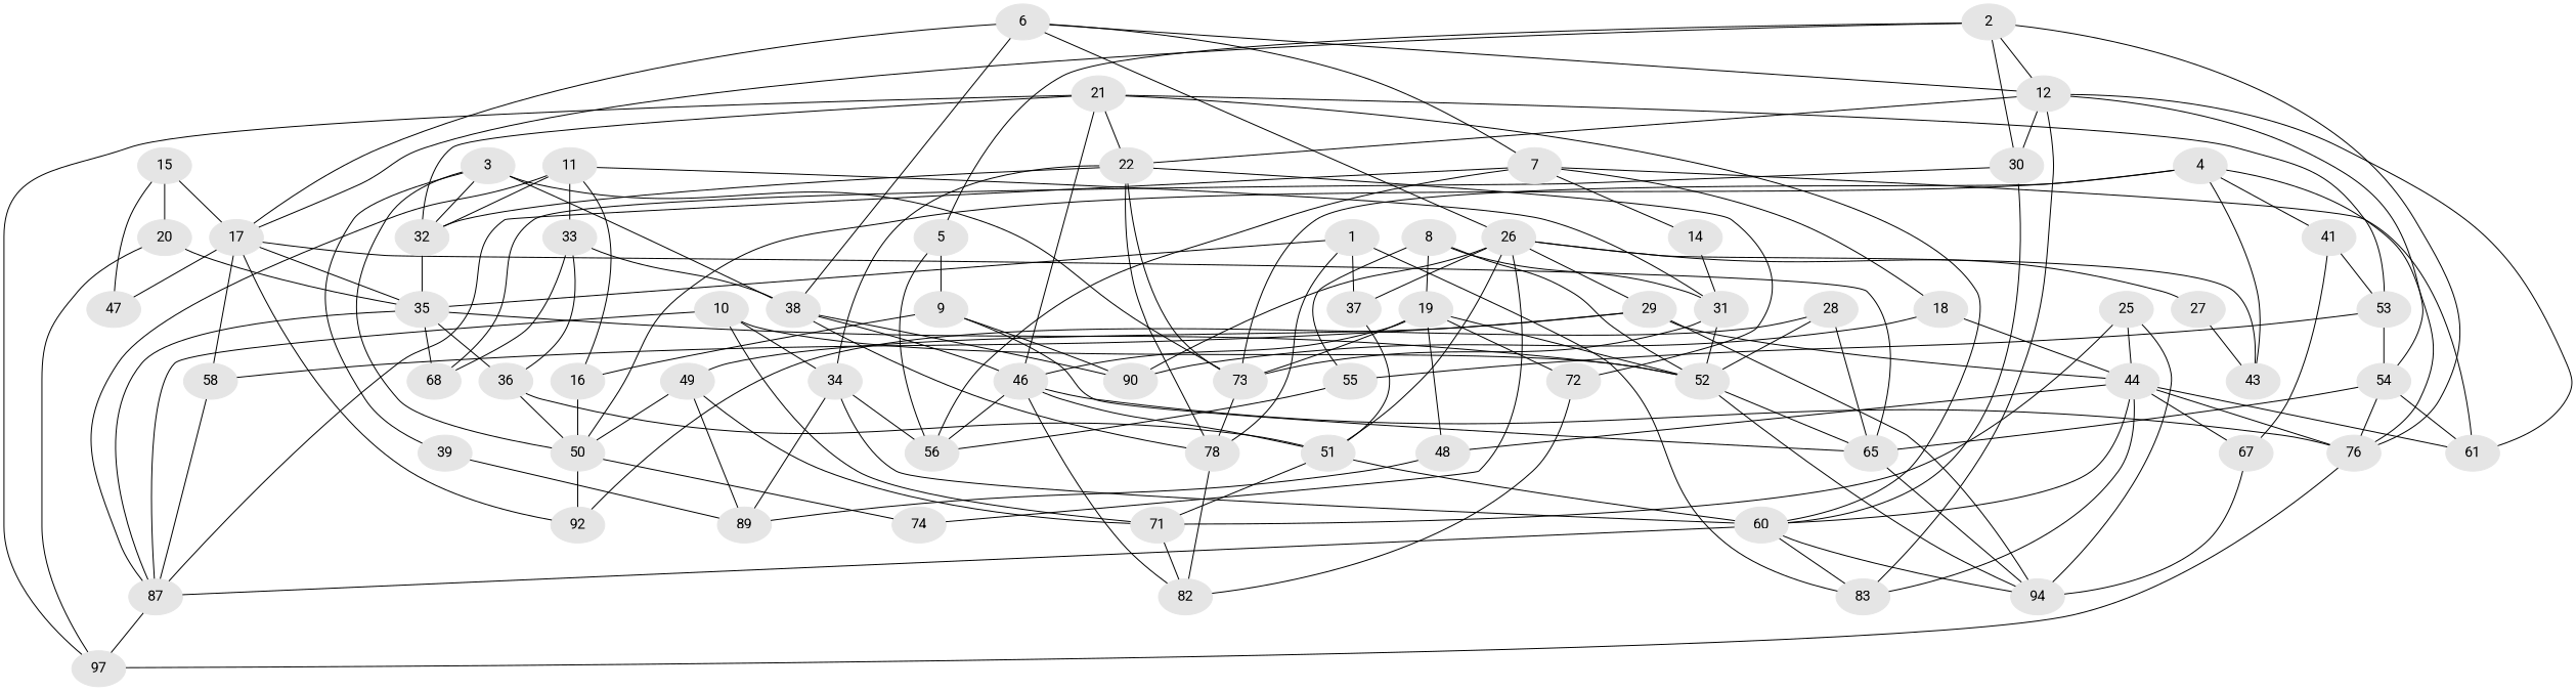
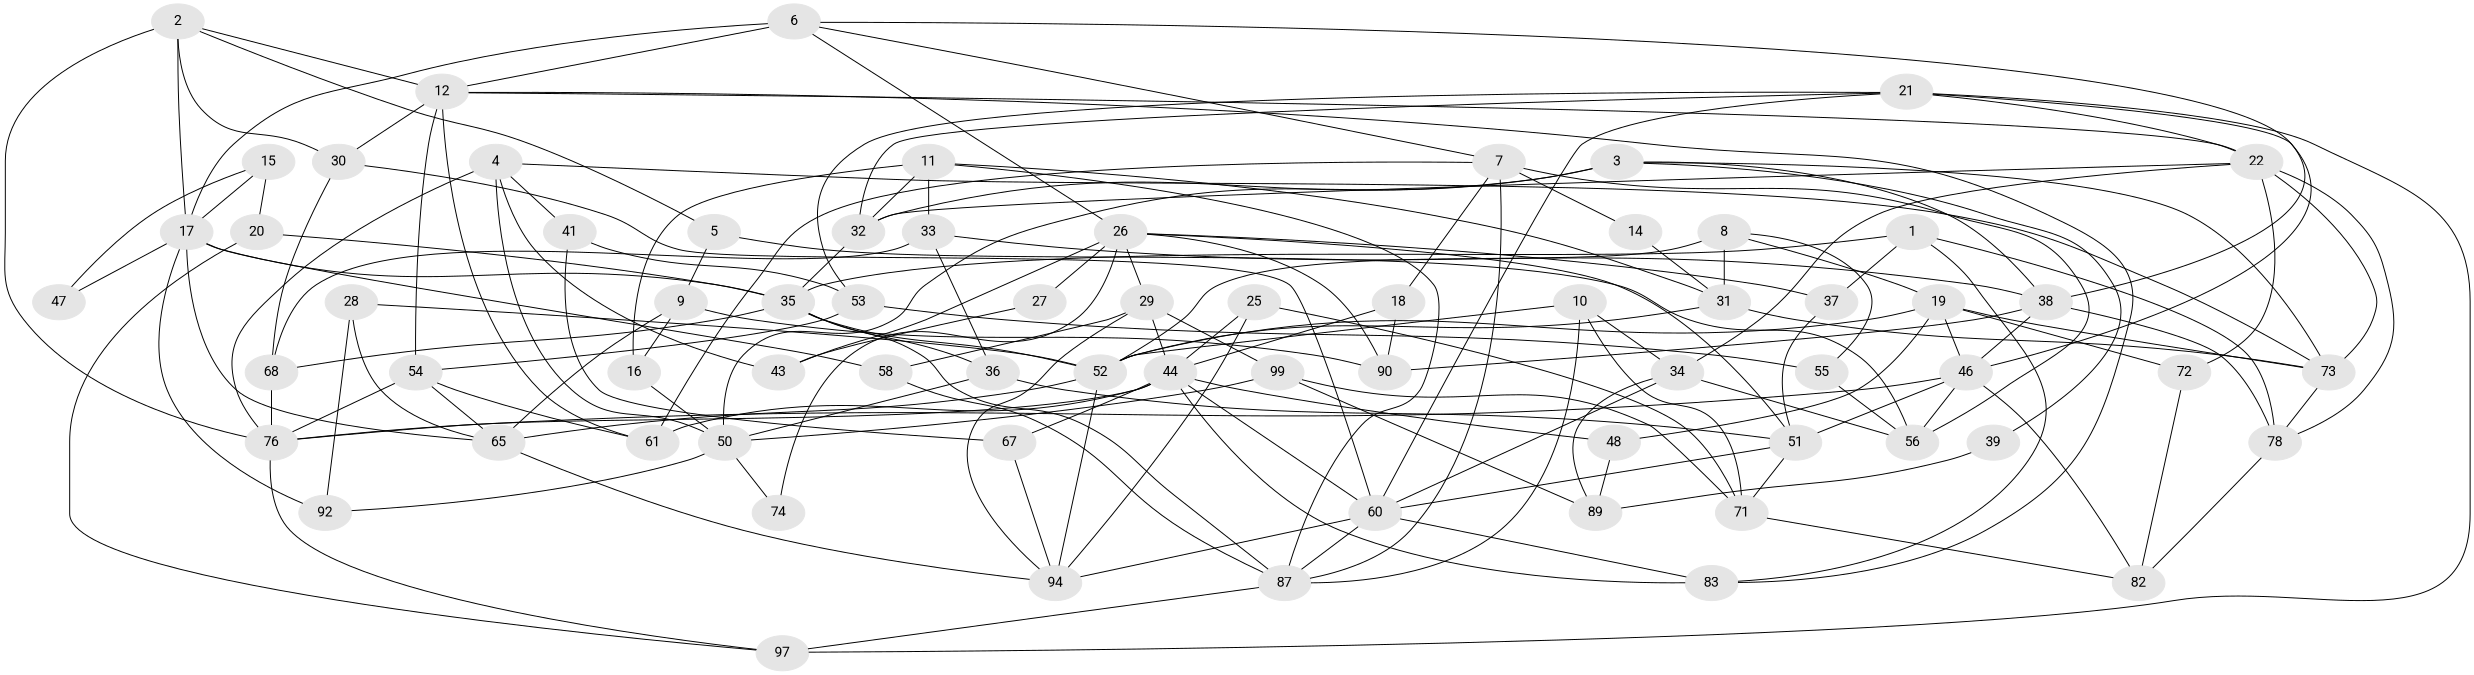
  graph {
    fontname=Roboto
    node [color=gray90 fontname=Roboto style=filled]
    edge [fontname=Roboto]
    1 [super="+96"]
    35 [super="+98"]
    37
    78
    83
    87 [super="+88"]
    52 [super="+70"]
    68
    36
    51 [super="+81"]
    82
    2 [super="+24"]
    5
    12
    17 [super="+77"]
    30 [super="+95"]
    76
    9
    56
    61
    22 [super="+69"]
    54 [super="+75"]
    65 [super="+84"]
    47
    58
    92
    60 [super="+91"]
    97
    3 [super="+59"]
    32
    38 [super="+45"]
    39
    50 [super="+80"]
    73 [super="+79"]
    90
    46 [super="+93"]
    89 [super="+100"]
    74
    4 [super="+23"]
    41 [super="+57"]
    43
    53
    67
    16
    6 [super="+62"]
    7 [super="+13"]
    26 [super="+85"]
    14
    18
    27
    29
    31
    44 [super="+63"]
    19 [super="+64"]
    48
    72
    8
    55
    94 [super="+99"]
    10 [super="+40"]
    34
    71
    11 [super="+86"]
    33 [super="+42"]
    15
    20
    21 [super="+66"]
    25
-   49
+   49 [label=99]
    28
    1 -- 35
    1 -- 37
    1 -- 78
    1 -- 83
    35 -- 87
    35 -- 52
    35 -- 68
    35 -- 36
    37 -- 51
    78 -- 82
    87 -- 97
    52 -- 65
    52 -- 94
+   68 -- 76
    36 -- 51
    36 -- 50
    51 -- 60
    51 -- 71
    2 -- 5
    2 -- 12
    2 -- 17
    2 -- 30
    2 -- 76
    5 -- 9
    5 -- 56
    12 -- 83
    12 -- 30
    12 -- 61
    12 -- 22
    12 -- 54
    17 -- 35
    17 -- 65
    17 -- 47
    17 -- 58
    17 -- 92
    30 -- 68
    30 -- 60
    76 -- 97
    9 -- 65
    9 -- 90
    9 -- 16
    22 -- 78
    22 -- 32
    22 -- 73
    22 -- 72
    22 -- 34
    54 -- 76
    54 -- 61
    54 -- 65
    65 -- 94
    58 -- 87
    60 -- 83
    60 -- 87
    60 -- 94
    3 -- 32
    3 -- 38
    3 -- 39
    3 -- 50 [weight=3]
    3 -- 73
    32 -- 35
    38 -- 78
    38 -- 90
    38 -- 46
    39 -- 89
    50 -- 92
    50 -- 74
    73 -- 78
    46 -- 51
    46 -- 82
    46 -- 76
    46 -- 56
    4 -- 76
    4 -- 50 [weight=2]
    4 -- 73
    4 -- 41
    4 -- 43
    41 -- 53
    41 -- 67
    53 -- 54
    53 -- 55
    67 -- 94
    16 -- 50
    6 -- 12
    6 -- 17 [weight=2]
    6 -- 38
    6 -- 7
    6 -- 26
    7 -- 87
    7 -- 56
    7 -- 61
    7 -- 14
    7 -- 18
    26 -- 37
    26 -- 51
    26 -- 90
    26 -- 74
    26 -- 43
    26 -- 27
    26 -- 29
    14 -- 31
    18 -- 90
    18 -- 44
    27 -- 43
    29 -- 58
    29 -- 44
    29 -- 94
    29 -- 49
    31 -- 52
    31 -- 73
    44 -- 83
    44 -- 76
    44 -- 61
    44 -- 60
    44 -- 67
    44 -- 48
    19 -- 52
    19 -- 73
    19 -- 46
    19 -- 48
    19 -- 72
    48 -- 89
    72 -- 82
    8 -- 52
    8 -- 31
    8 -- 19
    8 -- 55
    55 -- 56
    10 -- 87
    10 -- 52
    10 -- 34
    10 -- 71
    34 -- 56
    34 -- 60
    34 -- 89
    71 -- 82
    11 -- 87
    11 -- 32
    11 -- 16
    11 -- 31
    11 -- 33
    33 -- 68
    33 -- 36
    33 -- 38
    15 -- 17
    15 -- 47
    15 -- 20
    20 -- 35
    20 -- 97
    21 -- 22
    21 -- 60
    21 -- 97
    21 -- 32
    21 -- 46
    21 -- 53
    25 -- 44
    25 -- 94
    25 -- 71
    49 -- 50
    49 -- 89
    49 -- 71
    28 -- 52
    28 -- 65
    28 -- 92
  }
